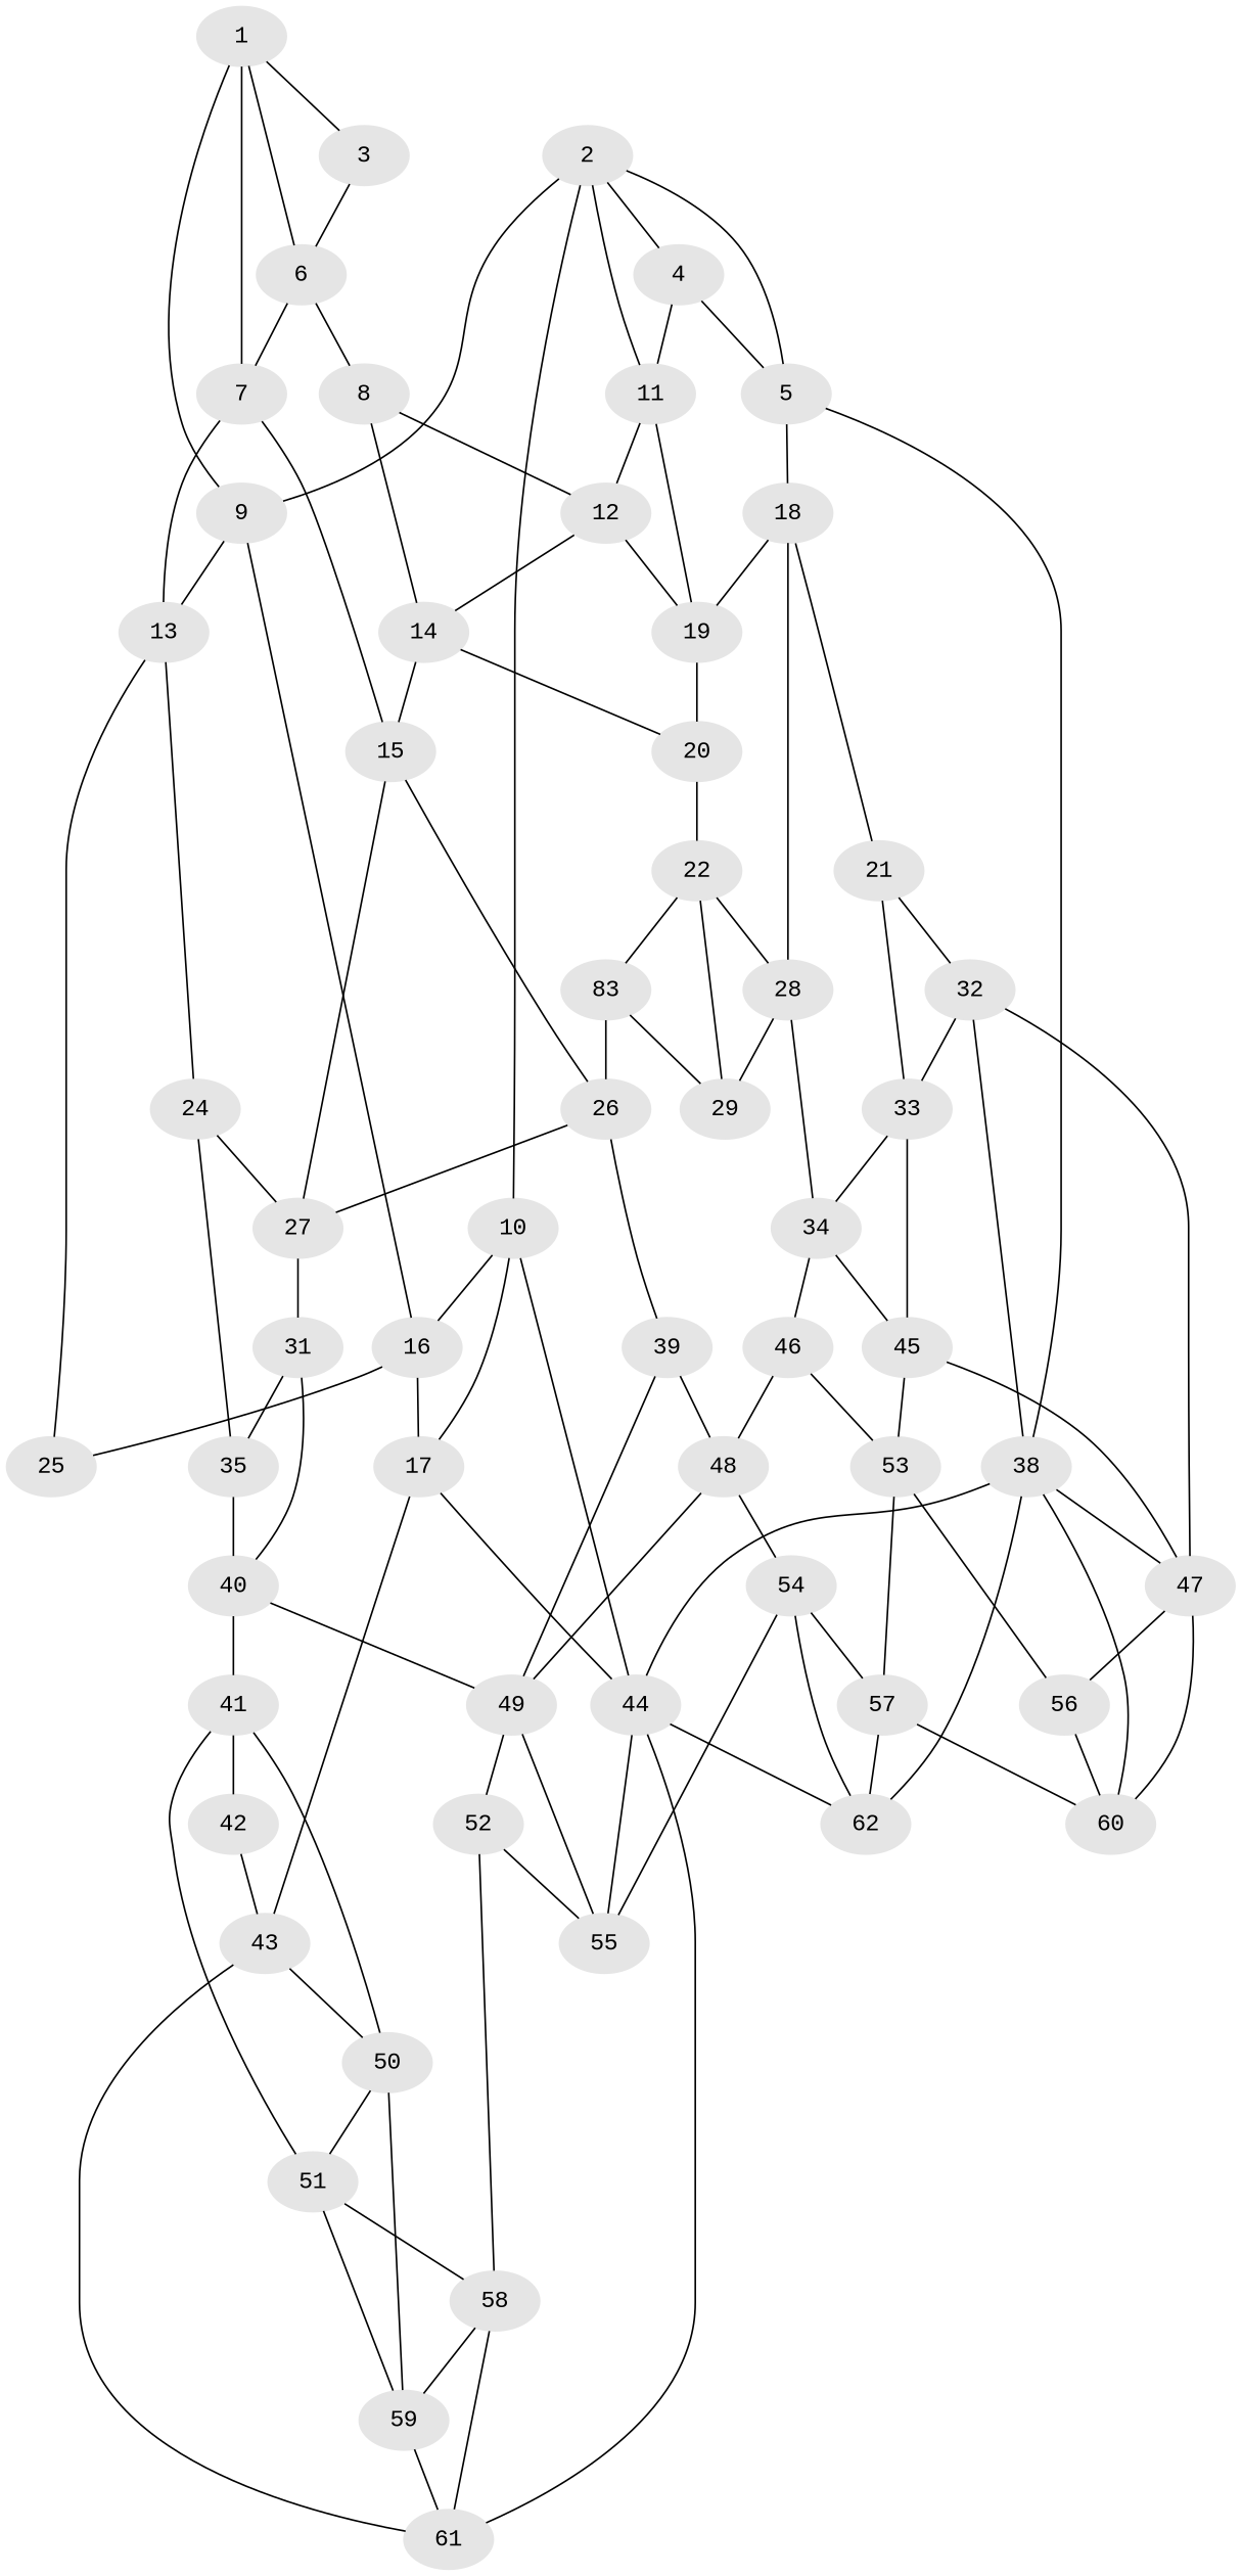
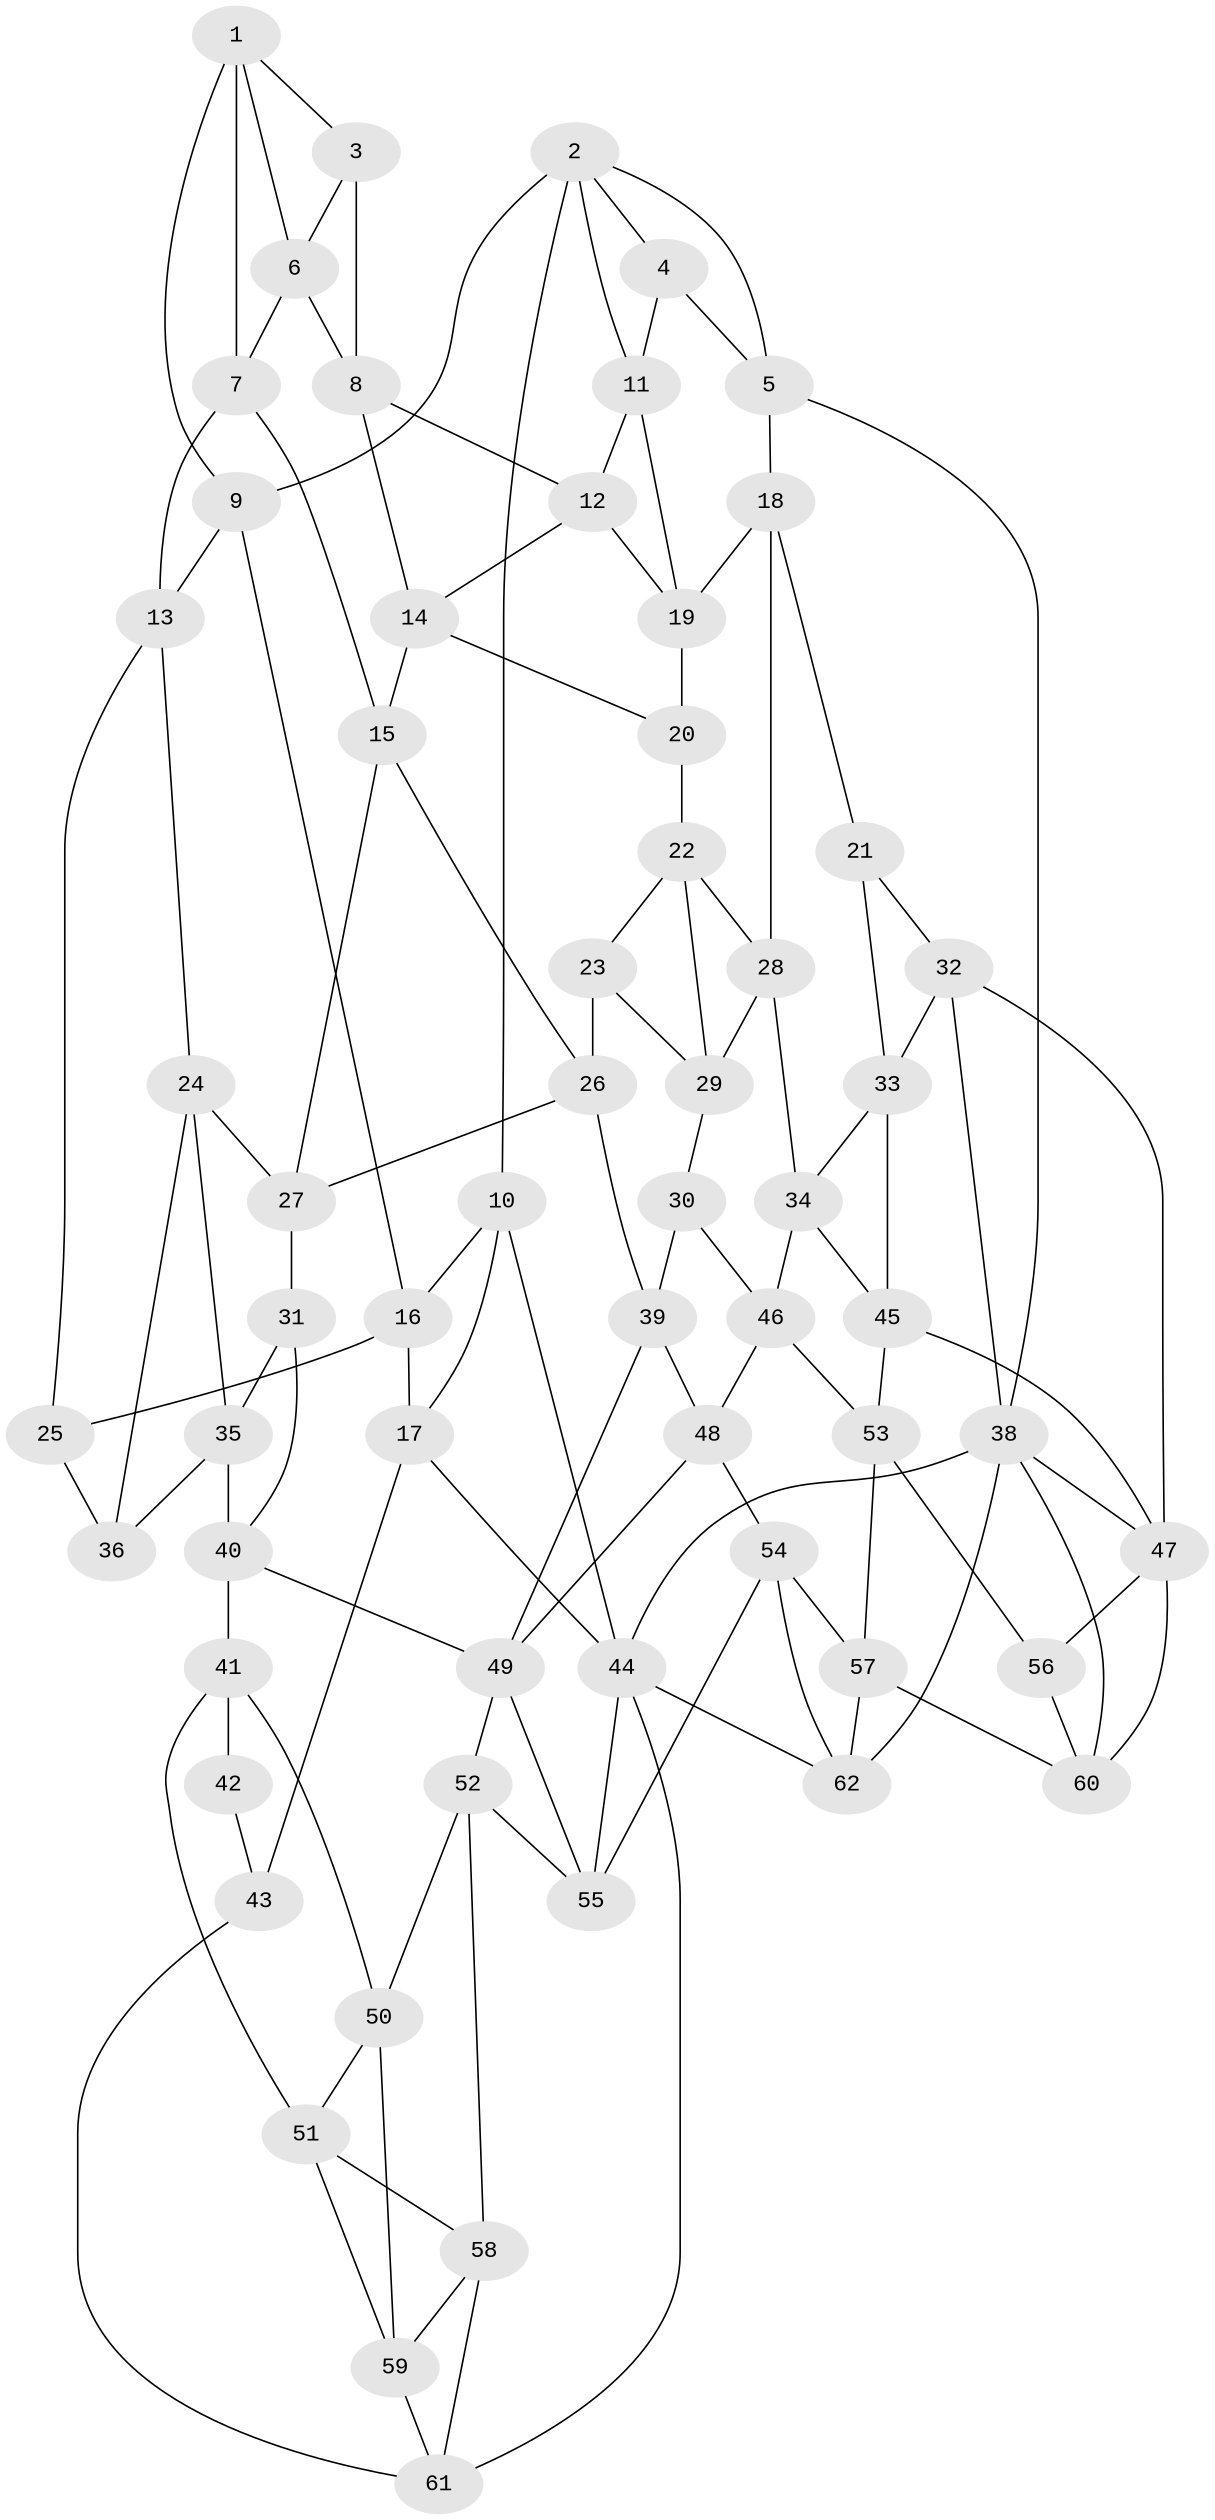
  graph {
    fontname="Liberation Mono"
    node [color=gray90 fontname="Liberation Mono" style=filled]
    edge [fontname="Liberation Mono" weight=1.0]
    1
    3
    6
    7
    9
    8
    13
    15
    16
    2
    4
    5
    10
    11
    18
    38
    17
    44
    12
    19
    14
    21
    28
    47
    60
    62
    24
    25
    27
    26
    20
    43
    61
    55
    35
+   36
    22
-   23 [label=83]
+   23
    29
    31
    50
    32
    33
    34
    45
+   30
    39
    40
    48
    49
    46
    53
    41
    56
    42
    54
    52
    51
    59
    58
    57
    1 -- 3
    1 -- 6
    1 -- 7
    1 -- 9
    3 -- 6
+   3 -- 8
    6 -- 7
    6 -- 8
    7 -- 13
    7 -- 15
    9 -- 13
    9 -- 16
    8 -- 12
    8 -- 14
    13 -- 24
    13 -- 25
    15 -- 27
    15 -- 26
    16 -- 17
    16 -- 25
    2 -- 9
    2 -- 4
    2 -- 5
    2 -- 10
    2 -- 11
    4 -- 5
    4 -- 11
    5 -- 18
    5 -- 38
    10 -- 16
    10 -- 17
    10 -- 44
    11 -- 12
    11 -- 19
    18 -- 19
    18 -- 21
    18 -- 28
    38 -- 44
    38 -- 47
    38 -- 60
    38 -- 62
    17 -- 44
    17 -- 43
    44 -- 62
    44 -- 61
    44 -- 55
    12 -- 19
    12 -- 14
    19 -- 20
    14 -- 15
    14 -- 20
    21 -- 32
    21 -- 33
    28 -- 29
    28 -- 34
    47 -- 60
    47 -- 56 [weight=2.0]
    24 -- 27
    24 -- 35
+   24 -- 36
+   25 -- 36
    27 -- 31
    26 -- 27
    26 -- 39
    20 -- 22
    43 -- 61
-   43 -- 50
+   52 -- 50
+   35 -- 36
    35 -- 40
    22 -- 28
    22 -- 23
    22 -- 29
    23 -- 26
    23 -- 29
+   29 -- 30
    31 -- 35
    31 -- 40
    50 -- 51
    50 -- 59
    32 -- 38
    32 -- 47
    32 -- 33
    33 -- 34
    33 -- 45
    34 -- 45
    34 -- 46
    45 -- 47
    45 -- 53
+   30 -- 39
+   30 -- 46
    39 -- 48
    39 -- 49
    40 -- 49
    40 -- 41
    48 -- 49
    48 -- 54
    49 -- 55
    49 -- 52
    46 -- 48
    46 -- 53
    53 -- 56
    53 -- 57
    41 -- 50
    41 -- 42
    41 -- 51
    56 -- 60
    42 -- 43
    54 -- 62
    54 -- 55
    54 -- 57
    52 -- 55
    52 -- 58
    51 -- 59
    51 -- 58
    59 -- 61
    58 -- 61
    58 -- 59
    57 -- 60
    57 -- 62
  }
